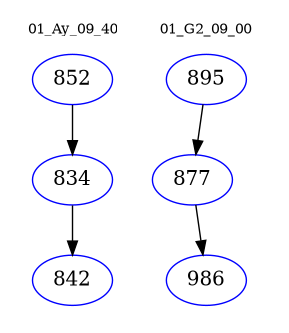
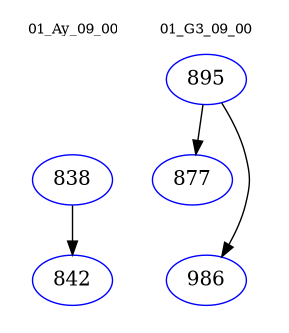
  digraph {
    node [color=blue]
    edge [color=black]
-   n1 [label=852]
-   n2 [label=834]
+   n2 [label=838]
    n3 [label=842]
    n4 [label=895]
    n5 [label=877]
    n6 [label=986]
    subgraph cluster_1 {
      color=white
      fontsize=10
-     label="01_Ay_09_40"
-     n1
+     label="01_Ay_09_00"
      n2
      n3
    }
    subgraph cluster_2 {
      color=white
      fontsize=10
-     label="01_G2_09_00"
+     label="01_G3_09_00"
      n4
      n5
      n6
    }
-   n1 -> n2
    n2 -> n3
    n4 -> n5
-   n5 -> n6
+   n4 -> n6
  }
